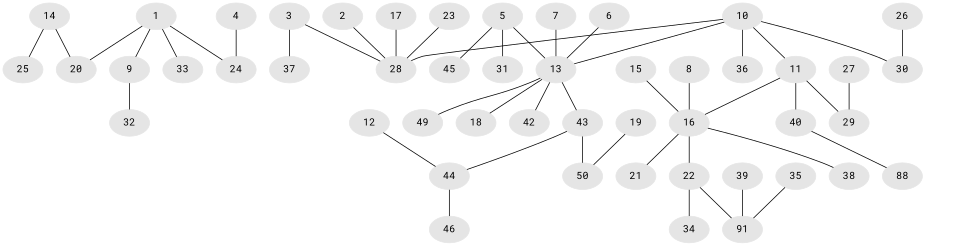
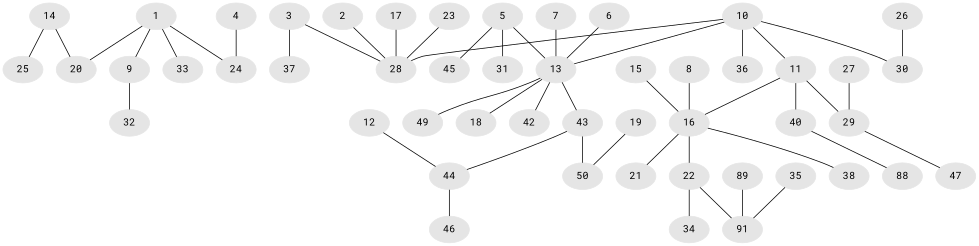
  graph {
    fontname="Roboto Mono"
    node [color=gray90 fontname="Roboto Mono" style=filled]
    edge [fontname="Roboto Mono" weight=1.0]
    1
    9
    20
    24
    33
    32
    2
    28
    3
    37
    4
    5
    13
    31
    45
    18
    42
    43
    49
    6
    7
    8
    16
    21
    22
    38
    10
    11
    30
    36
    29
    40
+   47
    n34 [label=88]
    12
    44
    46
    50
    14
    25
    15
    34
    n43 [label=91]
    17
    19
    23
    26
    27
    35
-   39
+   39 [label=89]
    1 -- 9
    1 -- 20
    1 -- 24
    1 -- 33
    9 -- 32
    2 -- 28
    3 -- 28
    3 -- 37
    4 -- 24
    5 -- 13
    5 -- 31
    5 -- 45
    13 -- 18
    13 -- 42
    13 -- 43
    13 -- 49
    43 -- 44
    43 -- 50
    6 -- 13
    7 -- 13
    8 -- 16
    16 -- 21
    16 -- 22
    16 -- 38
    22 -- 34
    22 -- n43
    10 -- 28
    10 -- 13
    10 -- 11
    10 -- 30
    10 -- 36
    11 -- 16
    11 -- 29
    11 -- 40
+   29 -- 47
    40 -- n34
    12 -- 44
    44 -- 46
    14 -- 20
    14 -- 25
    15 -- 16
    17 -- 28
    19 -- 50
    23 -- 28
    26 -- 30
    27 -- 29
    35 -- n43
    39 -- n43
  }
